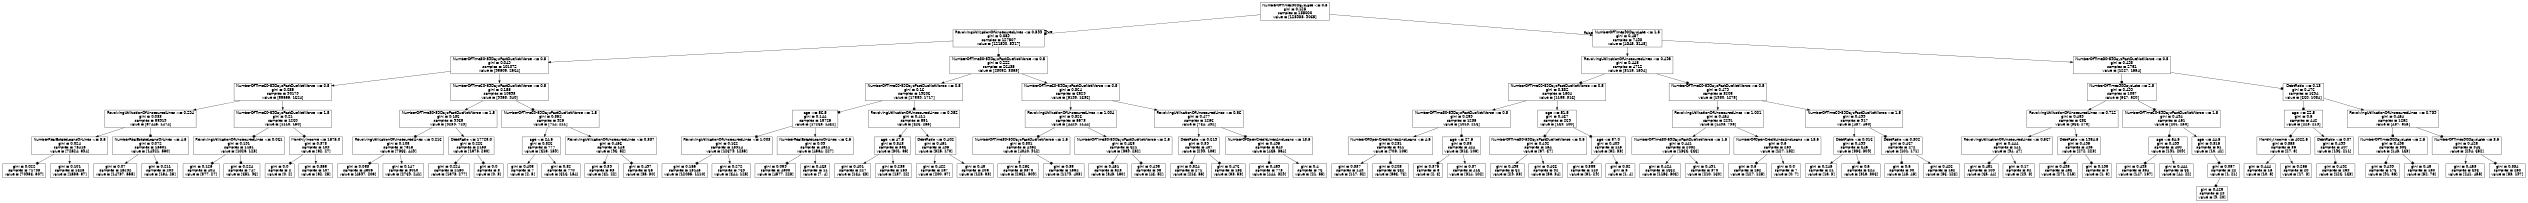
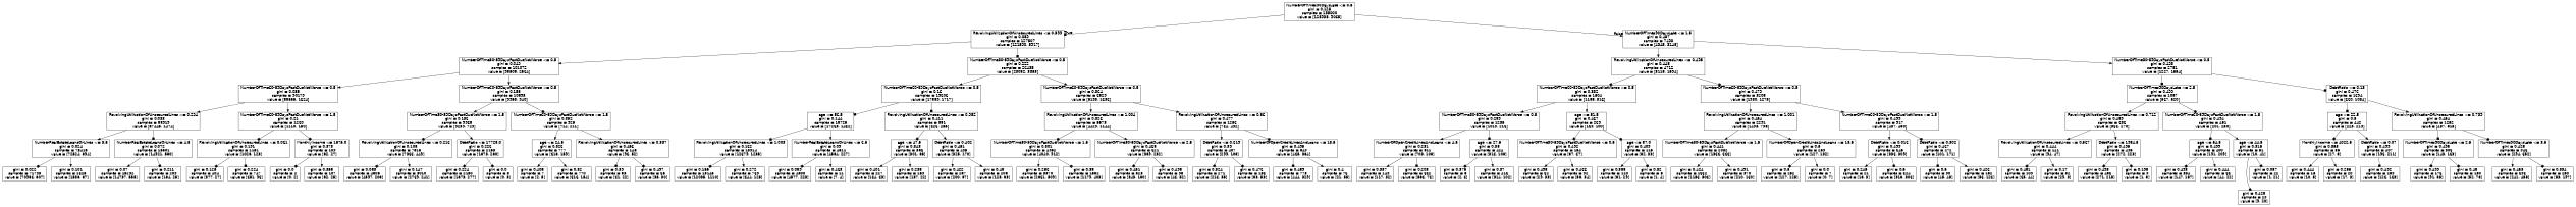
  digraph {
    node [fontname=helvetica shape=box]
    edge [arrowhead=normal fontname=helvetica]
    n1 [label="NumberOfTimes90DaysLate <= 0.5\ngini = 0.125\nsamples = 135000\nvalue = [125935, 9065]"]
    n2 [label="RevolvingUtilizationOfUnsecuredLines <= 0.599\ngini = 0.089\nsamples = 127507\nvalue = [121590, 5917]"]
    n3 [label="NumberOfTimes90DaysLate <= 1.5\ngini = 0.487\nsamples = 7493\nvalue = [4345, 3148]"]
    n4 [label="NumberOfTime30-59DaysPastDueNotWorse <= 0.5\ngini = 0.049\nsamples = 101072\nvalue = [98508, 2564]"]
    n5 [label="NumberOfTime30-59DaysPastDueNotWorse <= 0.5\ngini = 0.222\nsamples = 26435\nvalue = [23082, 3353]"]
    n6 [label="RevolvingUtilizationOfUnsecuredLines <= 0.495\ngini = 0.448\nsamples = 4712\nvalue = [3118, 1594]"]
    n7 [label="NumberOfTime30-59DaysPastDueNotWorse <= 0.5\ngini = 0.493\nsamples = 2781\nvalue = [1227, 1554]"]
    n8 [label="NumberOfTime60-89DaysPastDueNotWorse <= 0.5\ngini = 0.035\nsamples = 90179\nvalue = [88555, 1624]"]
    n9 [label="NumberOfTime60-89DaysPastDueNotWorse <= 0.5\ngini = 0.158\nsamples = 10893\nvalue = [9953, 940]"]
    n10 [label="NumberOfTime60-89DaysPastDueNotWorse <= 0.5\ngini = 0.16\nsamples = 19606\nvalue = [17889, 1717]"]
    n11 [label="NumberOfTime60-89DaysPastDueNotWorse <= 0.5\ngini = 0.364\nsamples = 6829\nvalue = [5193, 1636]"]
    n12 [label="RevolvingUtilizationOfUnsecuredLines <= 0.294\ngini = 0.033\nsamples = 88919\nvalue = [87445, 1474]"]
    n13 [label="NumberOfTime60-89DaysPastDueNotWorse <= 1.5\ngini = 0.21\nsamples = 1260\nvalue = [1110, 150]"]
    n14 [label="NumberOfTime30-59DaysPastDueNotWorse <= 1.5\ngini = 0.136\nsamples = 9968\nvalue = [9239, 729]"]
    n15 [label="NumberOfTime60-89DaysPastDueNotWorse <= 1.5\ngini = 0.352\nsamples = 925\nvalue = [714, 211]"]
    n16 [label="NumberRealEstateLoansOrLines <= 3.5\ngini = 0.024\nsamples = 73418\nvalue = [72524, 894]"]
    n17 [label="NumberRealEstateLoansOrLines <= 4.5\ngini = 0.072\nsamples = 15501\nvalue = [14921, 580]"]
    n18 [label="RevolvingUtilizationOfUnsecuredLines <= 0.061\ngini = 0.191\nsamples = 1151\nvalue = [1028, 123]"]
    n19 [label="MonthlyIncome <= 1575.0\ngini = 0.373\nsamples = 109\nvalue = [82, 27]"]
    n20 [label="gini = 0.022\nsamples = 71793\nvalue = [70986, 807]"]
    n21 [label="gini = 0.101\nsamples = 1625\nvalue = [1538, 87]"]
    n22 [label="gini = 0.07\nsamples = 15292\nvalue = [14737, 555]"]
    n23 [label="gini = 0.211\nsamples = 209\nvalue = [184, 25]"]
    n24 [label="gini = 0.125\nsamples = 404\nvalue = [377, 27]"]
    n25 [label="gini = 0.224\nsamples = 747\nvalue = [651, 96]"]
    n26 [label="gini = 0.0\nsamples = 2\nvalue = [0, 2]"]
    n27 [label="gini = 0.358\nsamples = 107\nvalue = [82, 25]"]
    n28 [label="RevolvingUtilizationOfUnsecuredLines <= 0.216\ngini = 0.108\nsamples = 7815\nvalue = [7366, 449]"]
    n29 [label="DebtRatio <= 17728.0\ngini = 0.226\nsamples = 2153\nvalue = [1873, 280]"]
    n30 [label="age <= 24.5\ngini = 0.326\nsamples = 777\nvalue = [618, 159]"]
    n31 [label="RevolvingUtilizationOfUnsecuredLines <= 0.337\ngini = 0.456\nsamples = 148\nvalue = [96, 52]"]
    n32 [label="gini = 0.083\nsamples = 4805\nvalue = [4597, 208]"]
    n33 [label="gini = 0.147\nsamples = 3010\nvalue = [2769, 241]"]
    n34 [label="gini = 0.224\nsamples = 2150\nvalue = [1873, 277]"]
    n35 [label="gini = 0.0\nsamples = 3\nvalue = [0, 3]"]
    n36 [label="gini = 0.408\nsamples = 7\nvalue = [2, 5]"]
    n37 [label="gini = 0.32\nsamples = 770\nvalue = [616, 154]"]
    n38 [label="gini = 0.39\nsamples = 83\nvalue = [61, 22]"]
    n39 [label="gini = 0.497\nsamples = 65\nvalue = [35, 30]"]
    n40 [label="age <= 56.5\ngini = 0.144\nsamples = 18725\nvalue = [17263, 1462]"]
    n41 [label="RevolvingUtilizationOfUnsecuredLines <= 0.952\ngini = 0.411\nsamples = 881\nvalue = [626, 255]"]
    n42 [label="RevolvingUtilizationOfUnsecuredLines <= 1.004\ngini = 0.326\nsamples = 5573\nvalue = [4429, 1144]"]
    n43 [label="RevolvingUtilizationOfUnsecuredLines <= 0.86\ngini = 0.477\nsamples = 1256\nvalue = [764, 492]"]
    n44 [label="RevolvingUtilizationOfUnsecuredLines <= 1.003\ngini = 0.162\nsamples = 13914\nvalue = [12679, 1235]"]
    n45 [label="NumberRealEstateLoansOrLines <= 6.5\ngini = 0.09\nsamples = 4811\nvalue = [4584, 227]"]
    n46 [label="age <= 47.5\ngini = 0.343\nsamples = 386\nvalue = [301, 85]"]
    n47 [label="DebtRatio <= 0.402\ngini = 0.451\nsamples = 495\nvalue = [325, 170]"]
    n48 [label="gini = 0.155\nsamples = 13145\nvalue = [12035, 1110]"]
    n49 [label="gini = 0.272\nsamples = 769\nvalue = [644, 125]"]
    n50 [label="gini = 0.089\nsamples = 4800\nvalue = [4577, 223]"]
    n51 [label="gini = 0.463\nsamples = 11\nvalue = [7, 4]"]
    n52 [label="gini = 0.401\nsamples = 227\nvalue = [164, 63]"]
    n53 [label="gini = 0.238\nsamples = 159\nvalue = [137, 22]"]
    n54 [label="gini = 0.422\nsamples = 287\nvalue = [200, 87]"]
    n55 [label="gini = 0.48\nsamples = 208\nvalue = [125, 83]"]
    n56 [label="NumberOfTime30-59DaysPastDueNotWorse <= 1.5\ngini = 0.301\nsamples = 4952\nvalue = [4040, 912]"]
    n57 [label="NumberOfTime30-59DaysPastDueNotWorse <= 2.5\ngini = 0.468\nsamples = 621\nvalue = [389, 232]"]
    n58 [label="DebtRatio <= 0.619\ngini = 0.39\nsamples = 407\nvalue = [299, 108]"]
    n59 [label="NumberOfOpenCreditLinesAndLoans <= 13.5\ngini = 0.495\nsamples = 849\nvalue = [465, 384]"]
    n60 [label="gini = 0.256\nsamples = 3370\nvalue = [2861, 509]"]
    n61 [label="gini = 0.38\nsamples = 1582\nvalue = [1179, 403]"]
    n62 [label="gini = 0.451\nsamples = 523\nvalue = [343, 180]"]
    n63 [label="gini = 0.498\nsamples = 98\nvalue = [46, 52]"]
    n64 [label="gini = 0.324\nsamples = 271\nvalue = [216, 55]"]
    n65 [label="gini = 0.476\nsamples = 136\nvalue = [83, 53]"]
    n66 [label="gini = 0.489\nsamples = 773\nvalue = [444, 329]"]
    n67 [label="gini = 0.4\nsamples = 76\nvalue = [21, 55]"]
    n68 [label="NumberOfTime60-89DaysPastDueNotWorse <= 0.5\ngini = 0.332\nsamples = 1504\nvalue = [1188, 316]"]
    n69 [label="NumberOfTime60-89DaysPastDueNotWorse <= 0.5\ngini = 0.479\nsamples = 3208\nvalue = [1930, 1278]"]
    n70 [label="NumberOfTimes90DaysLate <= 2.5\ngini = 0.499\nsamples = 1087\nvalue = [567, 520]"]
    n71 [label="DebtRatio <= 0.13\ngini = 0.476\nsamples = 1694\nvalue = [660, 1034]"]
    n72 [label="NumberOfTime30-59DaysPastDueNotWorse <= 0.5\ngini = 0.289\nsamples = 1235\nvalue = [1019, 216]"]
    n73 [label="age <= 51.5\ngini = 0.467\nsamples = 269\nvalue = [169, 100]"]
    n74 [label="RevolvingUtilizationOfUnsecuredLines <= 1.001\ngini = 0.454\nsamples = 2291\nvalue = [1493, 798]"]
    n75 [label="NumberOfTime60-89DaysPastDueNotWorse <= 1.5\ngini = 0.499\nsamples = 917\nvalue = [437, 480]"]
    n76 [label="NumberOfOpenCreditLinesAndLoans <= 4.5\ngini = 0.231\nsamples = 811\nvalue = [703, 108]"]
    n77 [label="age <= 27.5\ngini = 0.38\nsamples = 424\nvalue = [316, 108]"]
    n78 [label="NumberOfTime30-59DaysPastDueNotWorse <= 0.5\ngini = 0.492\nsamples = 154\nvalue = [87, 67]"]
    n79 [label="age <= 87.0\ngini = 0.409\nsamples = 115\nvalue = [82, 33]"]
    n80 [label="gini = 0.337\nsamples = 149\nvalue = [117, 32]"]
    n81 [label="gini = 0.203\nsamples = 662\nvalue = [586, 76]"]
    n82 [label="gini = 0.375\nsamples = 8\nvalue = [2, 6]"]
    n83 [label="gini = 0.37\nsamples = 416\nvalue = [314, 102]"]
    n84 [label="gini = 0.498\nsamples = 62\nvalue = [29, 33]"]
    n85 [label="gini = 0.466\nsamples = 92\nvalue = [58, 34]"]
    n86 [label="gini = 0.388\nsamples = 110\nvalue = [81, 29]"]
-   n87 [label="gini = 0.32\ngini = 5\nvalue = [1, 4]"]
+   n87 [label="gini = 0.32\nsamples = 5\nvalue = [1, 4]"]
    n88 [label="NumberOfTime30-59DaysPastDueNotWorse <= 1.5\ngini = 0.441\nsamples = 2032\nvalue = [1366, 666]"]
    n89 [label="NumberOfOpenCreditLinesAndLoans <= 13.5\ngini = 0.5\nsamples = 259\nvalue = [127, 132]"]
    n90 [label="DebtRatio <= 0.016\ngini = 0.499\nsamples = 645\nvalue = [336, 309]"]
    n91 [label="DebtRatio <= 0.302\ngini = 0.467\nsamples = 272\nvalue = [101, 171]"]
    n92 [label="gini = 0.424\nsamples = 1662\nvalue = [1156, 506]"]
    n93 [label="gini = 0.491\nsamples = 370\nvalue = [210, 160]"]
    n94 [label="gini = 0.5\nsamples = 252\nvalue = [127, 125]"]
    n95 [label="gini = 0.0\nsamples = 7\nvalue = [0, 7]"]
    n96 [label="gini = 0.245\nsamples = 21\nvalue = [18, 3]"]
    n97 [label="gini = 0.5\nsamples = 624\nvalue = [318, 306]"]
    n98 [label="gini = 0.5\nsamples = 90\nvalue = [45, 45]"]
    n99 [label="gini = 0.426\nsamples = 182\nvalue = [56, 126]"]
    n100 [label="RevolvingUtilizationOfUnsecuredLines <= 0.712\ngini = 0.489\nsamples = 636\nvalue = [366, 270]"]
    n101 [label="NumberOfTime60-89DaysPastDueNotWorse <= 1.5\ngini = 0.494\nsamples = 451\nvalue = [201, 250]"]
    n102 [label="age <= 22.5\ngini = 0.5\nsamples = 442\nvalue = [223, 219]"]
    n103 [label="RevolvingUtilizationOfUnsecuredLines <= 0.739\ngini = 0.454\nsamples = 1252\nvalue = [437, 815]"]
    n104 [label="RevolvingUtilizationOfUnsecuredLines <= 0.567\ngini = 0.444\nsamples = 141\nvalue = [94, 47]"]
    n105 [label="DebtRatio <= 1984.5\ngini = 0.495\nsamples = 495\nvalue = [272, 223]"]
    n106 [label="age <= 54.5\ngini = 0.499\nsamples = 400\nvalue = [191, 209]"]
    n107 [label="age <= 44.5\ngini = 0.315\nsamples = 51\nvalue = [10, 41]"]
    n108 [label="gini = 0.481\nsamples = 109\nvalue = [65, 44]"]
    n109 [label="gini = 0.17\nsamples = 32\nvalue = [29, 3]"]
    n110 [label="gini = 0.493\nsamples = 486\nvalue = [271, 215]"]
    n111 [label="gini = 0.198\nsamples = 9\nvalue = [1, 8]"]
    n112 [label="gini = 0.493\nsamples = 334\nvalue = [147, 187]"]
    n113 [label="gini = 0.444\nsamples = 66\nvalue = [44, 22]"]
    n114 [label="gini = 0.428\nsamples = 29\nvalue = [9, 20]"]
    n115 [label="gini = 0.087\nsamples = 22\nvalue = [1, 21]"]
    n116 [label="MonthlyIncome <= 4022.5\ngini = 0.353\nsamples = 35\nvalue = [27, 8]"]
    n117 [label="DebtRatio <= 0.07\ngini = 0.499\nsamples = 407\nvalue = [196, 211]"]
    n118 [label="NumberOfTimes90DaysLate <= 2.5\ngini = 0.498\nsamples = 306\nvalue = [143, 163]"]
    n119 [label="NumberOfTimes90DaysLate <= 3.5\ngini = 0.428\nsamples = 946\nvalue = [294, 652]"]
    n120 [label="gini = 0.444\nsamples = 15\nvalue = [10, 5]"]
    n121 [label="gini = 0.255\nsamples = 20\nvalue = [17, 3]"]
    n122 [label="gini = 0.492\nsamples = 289\nvalue = [126, 163]"]
    n123 [label="gini = 0.499\nsamples = 176\nvalue = [91, 85]"]
    n124 [label="gini = 0.48\nsamples = 130\nvalue = [52, 78]"]
    n125 [label="gini = 0.453\nsamples = 696\nvalue = [241, 455]"]
    n126 [label="gini = 0.334\nsamples = 250\nvalue = [53, 197]"]
    n1 -> n2 [arrowhead=box headlabel=True labelangle=45 labeldistance=2.5]
    n1 -> n3 [headlabel=False labelangle=-45 labeldistance=2.5]
    n2 -> n4
    n2 -> n5 [arrowhead=box]
    n3 -> n6
    n3 -> n7
    n4 -> n8
    n4 -> n9
    n5 -> n10
    n5 -> n11
    n6 -> n68 [arrowhead=box]
    n6 -> n69 [arrowhead=box]
    n7 -> n70 [arrowhead=box]
    n7 -> n71 [arrowhead=box]
    n8 -> n12
    n8 -> n13
    n9 -> n14
    n9 -> n15 [arrowhead=box]
    n10 -> n40 [arrowhead=box]
    n10 -> n41 [arrowhead=box]
    n11 -> n42
    n11 -> n43
    n12 -> n16
    n12 -> n17 [arrowhead=box]
    n13 -> n18 [arrowhead=box]
    n13 -> n19 [arrowhead=box]
    n14 -> n28 [arrowhead=box]
    n14 -> n29
    n15 -> n30
    n15 -> n31
    n16 -> n20 [arrowhead=box]
    n16 -> n21
    n17 -> n22
    n17 -> n23 [arrowhead=box]
    n18 -> n24 [arrowhead=box]
    n18 -> n25 [arrowhead=box]
    n19 -> n26 [arrowhead=box]
    n19 -> n27
    n28 -> n32 [arrowhead=box]
    n28 -> n33
    n29 -> n34 [arrowhead=box]
    n29 -> n35 [arrowhead=box]
    n30 -> n36
    n30 -> n37
    n31 -> n38 [arrowhead=box]
    n31 -> n39 [arrowhead=box]
    n40 -> n44 [arrowhead=box]
    n40 -> n45
    n41 -> n46 [arrowhead=box]
    n41 -> n47
    n42 -> n56 [arrowhead=box]
    n42 -> n57
    n43 -> n58
    n43 -> n59 [arrowhead=box]
    n44 -> n48 [arrowhead=box]
    n44 -> n49
    n45 -> n50 [arrowhead=box]
    n45 -> n51
    n46 -> n52
    n46 -> n53
    n47 -> n54
    n47 -> n55
    n56 -> n60
    n56 -> n61 [arrowhead=box]
    n57 -> n62 [arrowhead=box]
    n57 -> n63 [arrowhead=box]
    n58 -> n64 [arrowhead=box]
    n58 -> n65 [arrowhead=box]
    n59 -> n66 [arrowhead=box]
    n59 -> n67
    n68 -> n72
    n68 -> n73
    n69 -> n74
    n69 -> n75
    n70 -> n100
    n70 -> n101 [arrowhead=box]
    n71 -> n102 [arrowhead=box]
    n71 -> n103
    n72 -> n76
    n72 -> n77 [arrowhead=box]
    n73 -> n78 [arrowhead=box]
    n73 -> n79 [arrowhead=box]
    n74 -> n88
    n74 -> n89
    n75 -> n90
    n75 -> n91 [arrowhead=box]
    n76 -> n80
    n76 -> n81 [arrowhead=box]
    n77 -> n82 [arrowhead=box]
    n77 -> n83
    n78 -> n84
    n78 -> n85
    n79 -> n86
    n79 -> n87 [arrowhead=box]
    n88 -> n92
    n88 -> n93
    n89 -> n94 [arrowhead=box]
    n89 -> n95
    n90 -> n96
    n90 -> n97 [arrowhead=box]
    n91 -> n98 [arrowhead=box]
    n91 -> n99
    n100 -> n104
    n100 -> n105
    n101 -> n106 [arrowhead=box]
    n101 -> n107
    n102 -> n116 [arrowhead=box]
    n102 -> n117
    n103 -> n118 [arrowhead=box]
    n103 -> n119 [arrowhead=box]
    n104 -> n108 [arrowhead=box]
    n104 -> n109
    n105 -> n110 [arrowhead=box]
    n105 -> n111 [arrowhead=box]
    n106 -> n112 [arrowhead=box]
    n106 -> n113
-   n115 -> n114 [arrowhead=box]
+   n107 -> n114 [arrowhead=box]
    n107 -> n115 [arrowhead=box]
    n116 -> n120
    n116 -> n121
    n117 -> n122 [arrowhead=box]
    n118 -> n123 [arrowhead=box]
    n118 -> n124 [arrowhead=box]
    n119 -> n125
    n119 -> n126 [arrowhead=box]
  }
